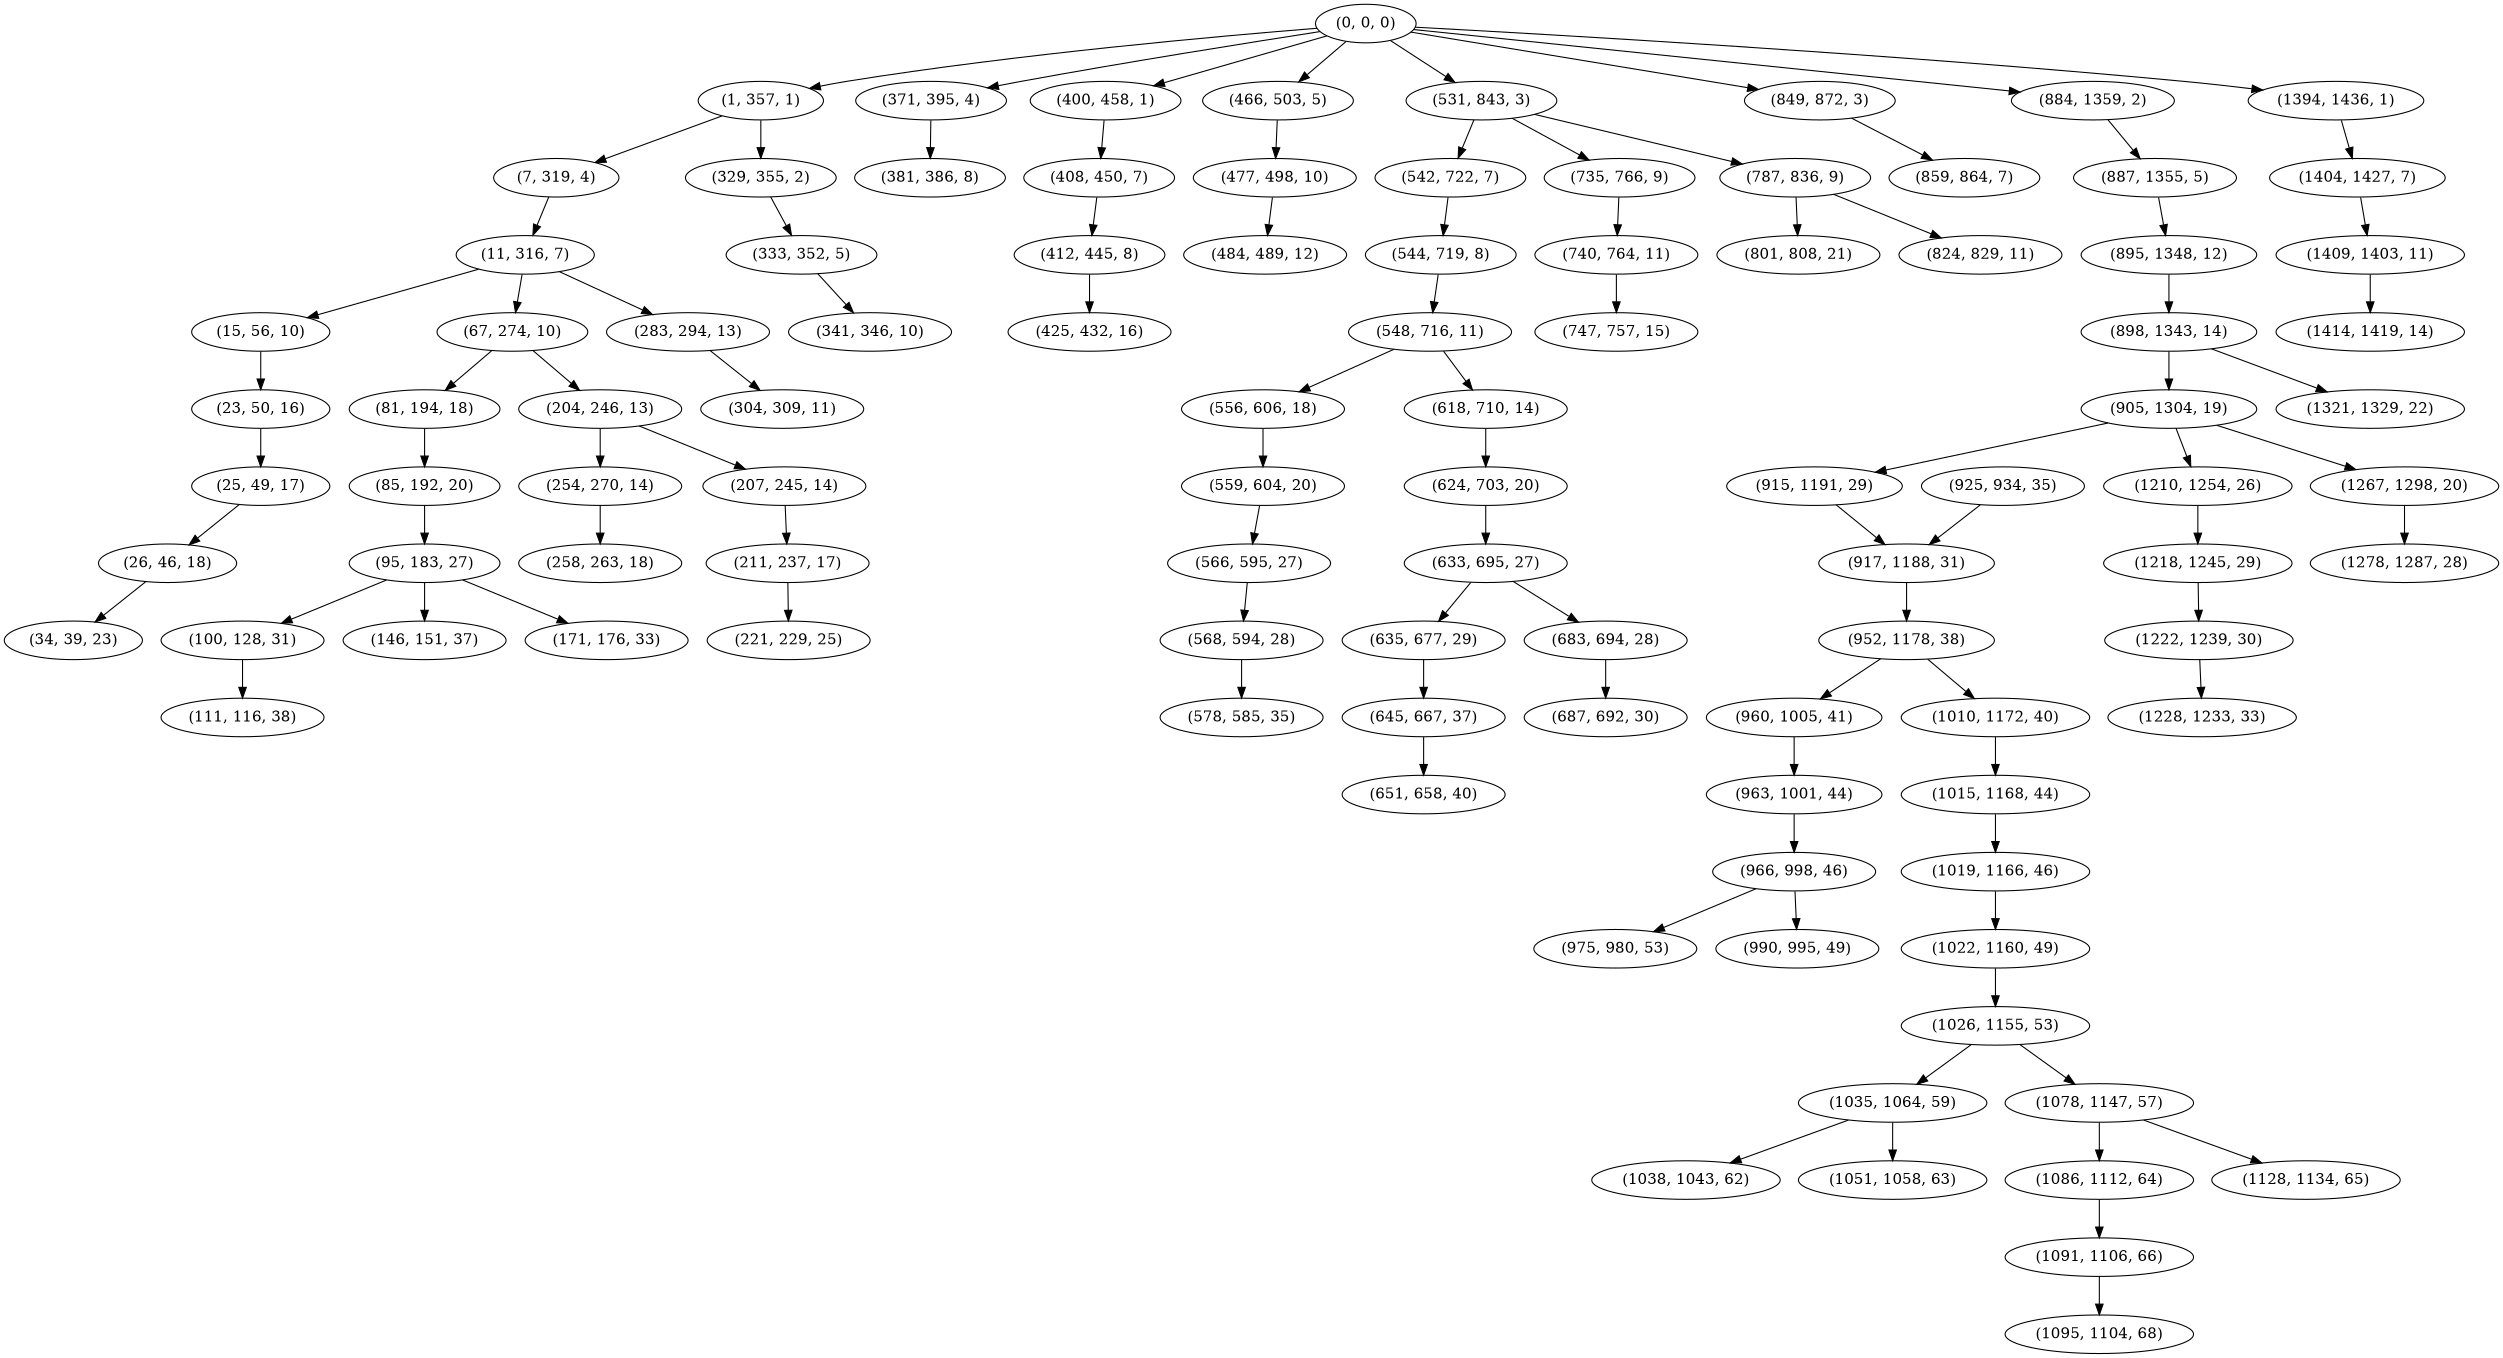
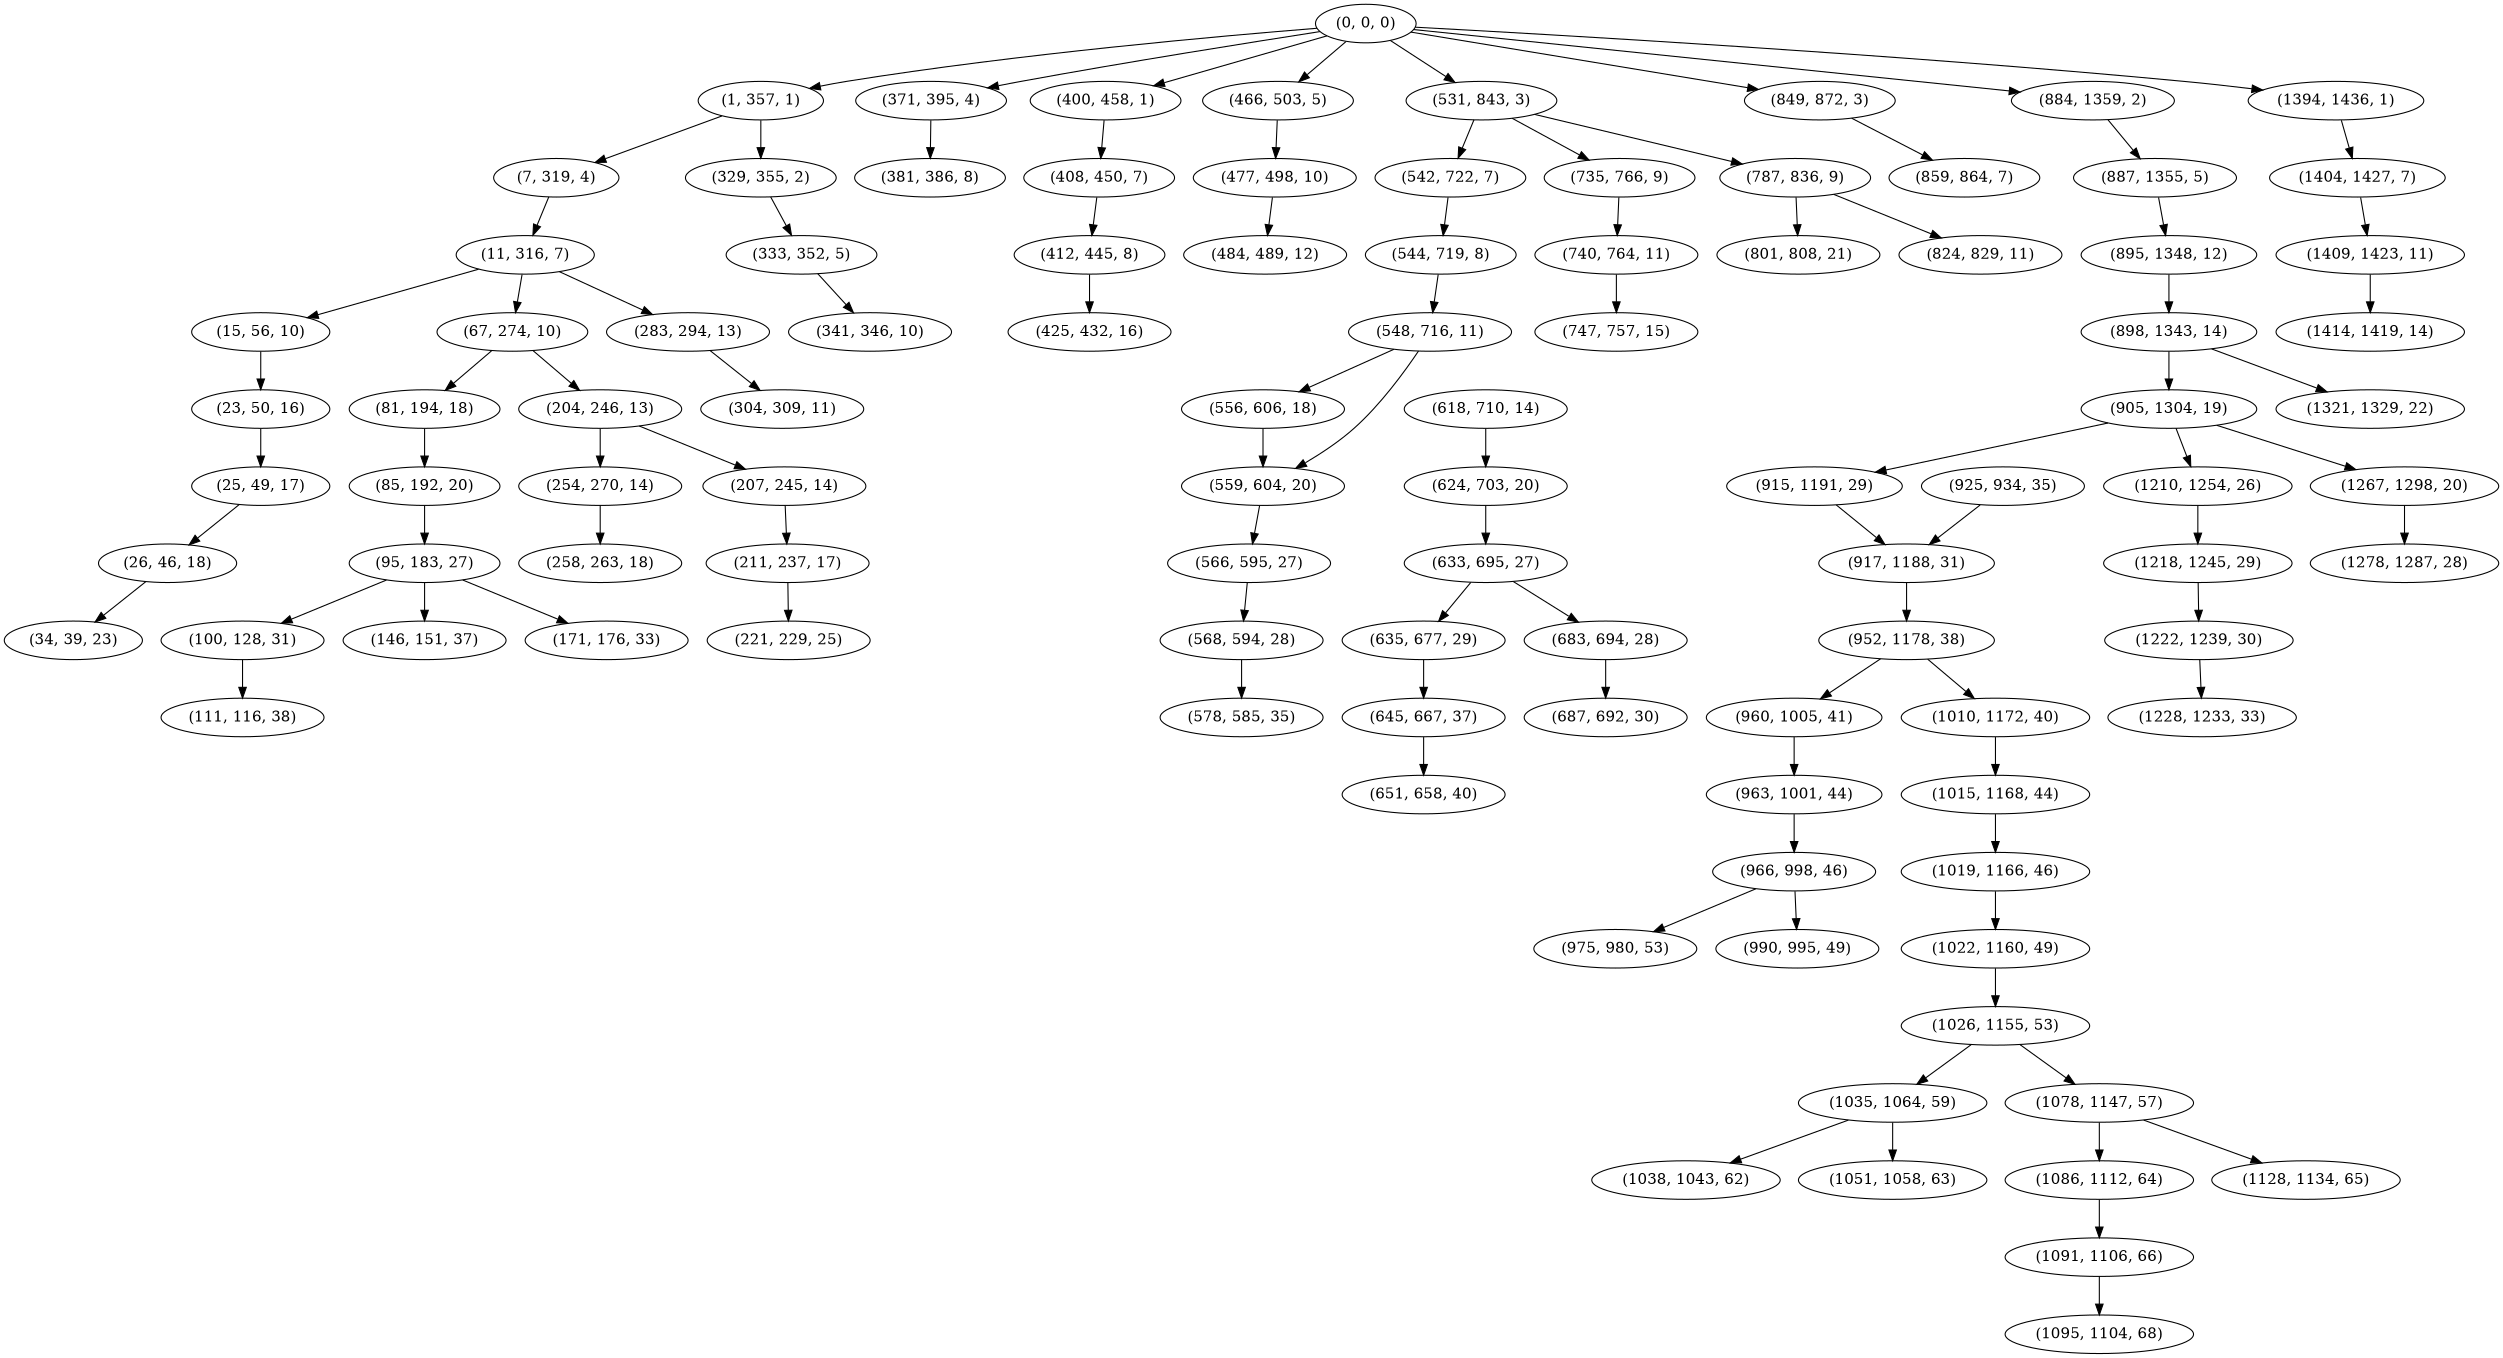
  digraph {
    "(0, 0, 0)"
    "(1, 357, 1)"
    "(371, 395, 4)"
    "(400, 458, 1)"
    "(466, 503, 5)"
    "(531, 843, 3)"
    "(849, 872, 3)"
    "(884, 1359, 2)"
    "(1394, 1436, 1)"
    "(7, 319, 4)"
    "(329, 355, 2)"
    "(381, 386, 8)"
    "(408, 450, 7)"
    "(477, 498, 10)"
    "(542, 722, 7)"
    "(735, 766, 9)"
    "(787, 836, 9)"
    "(859, 864, 7)"
    "(887, 1355, 5)"
    "(1404, 1427, 7)"
    "(11, 316, 7)"
    "(333, 352, 5)"
    "(15, 56, 10)"
    "(67, 274, 10)"
    "(283, 294, 13)"
    "(23, 50, 16)"
    "(81, 194, 18)"
    "(204, 246, 13)"
    "(304, 309, 11)"
    "(25, 49, 17)"
    "(26, 46, 18)"
    "(34, 39, 23)"
    "(85, 192, 20)"
    "(254, 270, 14)"
    "(207, 245, 14)"
    "(258, 263, 18)"
    "(95, 183, 27)"
    "(100, 128, 31)"
    "(146, 151, 37)"
    "(171, 176, 33)"
    "(111, 116, 38)"
    "(211, 237, 17)"
    "(221, 229, 25)"
    "(341, 346, 10)"
    "(412, 445, 8)"
    "(425, 432, 16)"
    "(484, 489, 12)"
    "(544, 719, 8)"
    "(740, 764, 11)"
    "(801, 808, 21)"
    "(824, 829, 11)"
    "(548, 716, 11)"
    "(556, 606, 18)"
    "(618, 710, 14)"
    "(559, 604, 20)"
    "(624, 703, 20)"
    "(566, 595, 27)"
    "(568, 594, 28)"
    n59 [label="(578, 585, 35)"]
    "(633, 695, 27)"
    "(635, 677, 29)"
    "(683, 694, 28)"
    "(645, 667, 37)"
    "(687, 692, 30)"
    "(651, 658, 40)"
    "(747, 757, 15)"
    "(895, 1348, 12)"
    "(898, 1343, 14)"
    "(905, 1304, 19)"
    "(1321, 1329, 22)"
    "(915, 1191, 29)"
    "(1210, 1254, 26)"
    "(1267, 1298, 20)"
    "(917, 1188, 31)"
    "(1218, 1245, 29)"
    "(1278, 1287, 28)"
    "(952, 1178, 38)"
    "(925, 934, 35)"
    "(960, 1005, 41)"
    "(1010, 1172, 40)"
    "(963, 1001, 44)"
    "(1015, 1168, 44)"
    "(966, 998, 46)"
    "(975, 980, 53)"
    "(990, 995, 49)"
    "(1019, 1166, 46)"
    "(1022, 1160, 49)"
    "(1026, 1155, 53)"
    "(1035, 1064, 59)"
    "(1078, 1147, 57)"
    "(1038, 1043, 62)"
    "(1051, 1058, 63)"
    "(1086, 1112, 64)"
    "(1128, 1134, 65)"
    "(1091, 1106, 66)"
    "(1095, 1104, 68)"
    "(1222, 1239, 30)"
    "(1228, 1233, 33)"
-   "(1409, 1423, 11)" [label="(1409, 1403, 11)"]
+   "(1409, 1423, 11)"
    "(1414, 1419, 14)"
    "(0, 0, 0)" -> "(1, 357, 1)"
    "(0, 0, 0)" -> "(371, 395, 4)"
    "(0, 0, 0)" -> "(400, 458, 1)"
    "(0, 0, 0)" -> "(466, 503, 5)"
    "(0, 0, 0)" -> "(531, 843, 3)"
    "(0, 0, 0)" -> "(849, 872, 3)"
    "(0, 0, 0)" -> "(884, 1359, 2)"
    "(0, 0, 0)" -> "(1394, 1436, 1)"
    "(1, 357, 1)" -> "(7, 319, 4)"
    "(1, 357, 1)" -> "(329, 355, 2)"
    "(371, 395, 4)" -> "(381, 386, 8)"
    "(400, 458, 1)" -> "(408, 450, 7)"
    "(466, 503, 5)" -> "(477, 498, 10)"
    "(531, 843, 3)" -> "(542, 722, 7)"
    "(531, 843, 3)" -> "(735, 766, 9)"
    "(531, 843, 3)" -> "(787, 836, 9)"
    "(849, 872, 3)" -> "(859, 864, 7)"
    "(884, 1359, 2)" -> "(887, 1355, 5)"
    "(1394, 1436, 1)" -> "(1404, 1427, 7)"
    "(7, 319, 4)" -> "(11, 316, 7)"
    "(329, 355, 2)" -> "(333, 352, 5)"
    "(408, 450, 7)" -> "(412, 445, 8)"
    "(477, 498, 10)" -> "(484, 489, 12)"
    "(542, 722, 7)" -> "(544, 719, 8)"
    "(735, 766, 9)" -> "(740, 764, 11)"
    "(787, 836, 9)" -> "(801, 808, 21)"
    "(787, 836, 9)" -> "(824, 829, 11)"
    "(887, 1355, 5)" -> "(895, 1348, 12)"
    "(1404, 1427, 7)" -> "(1409, 1423, 11)"
    "(11, 316, 7)" -> "(15, 56, 10)"
    "(11, 316, 7)" -> "(67, 274, 10)"
    "(11, 316, 7)" -> "(283, 294, 13)"
    "(333, 352, 5)" -> "(341, 346, 10)"
    "(15, 56, 10)" -> "(23, 50, 16)"
    "(67, 274, 10)" -> "(81, 194, 18)"
    "(67, 274, 10)" -> "(204, 246, 13)"
    "(283, 294, 13)" -> "(304, 309, 11)"
    "(23, 50, 16)" -> "(25, 49, 17)"
    "(81, 194, 18)" -> "(85, 192, 20)"
    "(204, 246, 13)" -> "(254, 270, 14)"
    "(204, 246, 13)" -> "(207, 245, 14)"
    "(25, 49, 17)" -> "(26, 46, 18)"
    "(26, 46, 18)" -> "(34, 39, 23)"
    "(85, 192, 20)" -> "(95, 183, 27)"
    "(254, 270, 14)" -> "(258, 263, 18)"
    "(207, 245, 14)" -> "(211, 237, 17)"
    "(95, 183, 27)" -> "(100, 128, 31)"
    "(95, 183, 27)" -> "(146, 151, 37)"
    "(95, 183, 27)" -> "(171, 176, 33)"
    "(100, 128, 31)" -> "(111, 116, 38)"
    "(211, 237, 17)" -> "(221, 229, 25)"
    "(412, 445, 8)" -> "(425, 432, 16)"
    "(544, 719, 8)" -> "(548, 716, 11)"
    "(740, 764, 11)" -> "(747, 757, 15)"
    "(548, 716, 11)" -> "(556, 606, 18)"
-   "(548, 716, 11)" -> "(618, 710, 14)"
+   "(548, 716, 11)" -> "(559, 604, 20)"
    "(556, 606, 18)" -> "(559, 604, 20)"
    "(618, 710, 14)" -> "(624, 703, 20)"
    "(559, 604, 20)" -> "(566, 595, 27)"
    "(624, 703, 20)" -> "(633, 695, 27)"
    "(566, 595, 27)" -> "(568, 594, 28)"
    "(568, 594, 28)" -> n59
    "(633, 695, 27)" -> "(635, 677, 29)"
    "(633, 695, 27)" -> "(683, 694, 28)"
    "(635, 677, 29)" -> "(645, 667, 37)"
    "(683, 694, 28)" -> "(687, 692, 30)"
    "(645, 667, 37)" -> "(651, 658, 40)"
    "(895, 1348, 12)" -> "(898, 1343, 14)"
    "(898, 1343, 14)" -> "(905, 1304, 19)"
    "(898, 1343, 14)" -> "(1321, 1329, 22)"
    "(905, 1304, 19)" -> "(915, 1191, 29)"
    "(905, 1304, 19)" -> "(1210, 1254, 26)"
    "(905, 1304, 19)" -> "(1267, 1298, 20)"
    "(915, 1191, 29)" -> "(917, 1188, 31)"
    "(1210, 1254, 26)" -> "(1218, 1245, 29)"
    "(1267, 1298, 20)" -> "(1278, 1287, 28)"
    "(917, 1188, 31)" -> "(952, 1178, 38)"
    "(1218, 1245, 29)" -> "(1222, 1239, 30)"
    "(952, 1178, 38)" -> "(960, 1005, 41)"
    "(952, 1178, 38)" -> "(1010, 1172, 40)"
    "(925, 934, 35)" -> "(917, 1188, 31)"
    "(960, 1005, 41)" -> "(963, 1001, 44)"
    "(1010, 1172, 40)" -> "(1015, 1168, 44)"
    "(963, 1001, 44)" -> "(966, 998, 46)"
    "(1015, 1168, 44)" -> "(1019, 1166, 46)"
    "(966, 998, 46)" -> "(975, 980, 53)"
    "(966, 998, 46)" -> "(990, 995, 49)"
    "(1019, 1166, 46)" -> "(1022, 1160, 49)"
    "(1022, 1160, 49)" -> "(1026, 1155, 53)"
    "(1026, 1155, 53)" -> "(1035, 1064, 59)"
    "(1026, 1155, 53)" -> "(1078, 1147, 57)"
    "(1035, 1064, 59)" -> "(1038, 1043, 62)"
    "(1035, 1064, 59)" -> "(1051, 1058, 63)"
    "(1078, 1147, 57)" -> "(1086, 1112, 64)"
    "(1078, 1147, 57)" -> "(1128, 1134, 65)"
    "(1086, 1112, 64)" -> "(1091, 1106, 66)"
    "(1091, 1106, 66)" -> "(1095, 1104, 68)"
    "(1222, 1239, 30)" -> "(1228, 1233, 33)"
    "(1409, 1423, 11)" -> "(1414, 1419, 14)"
  }
